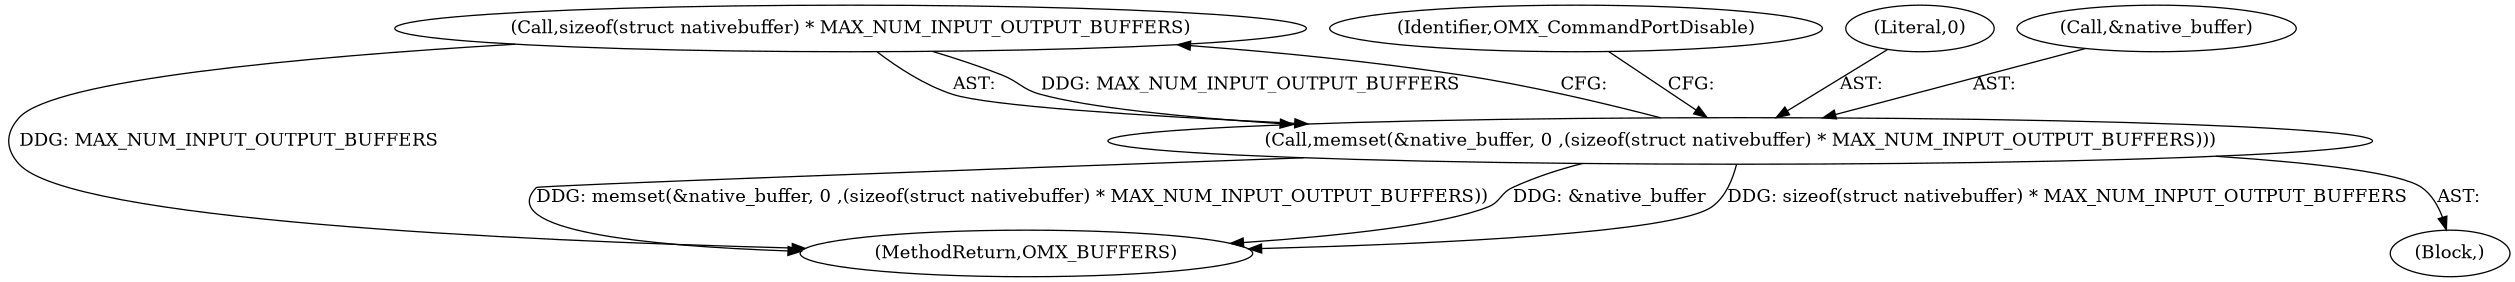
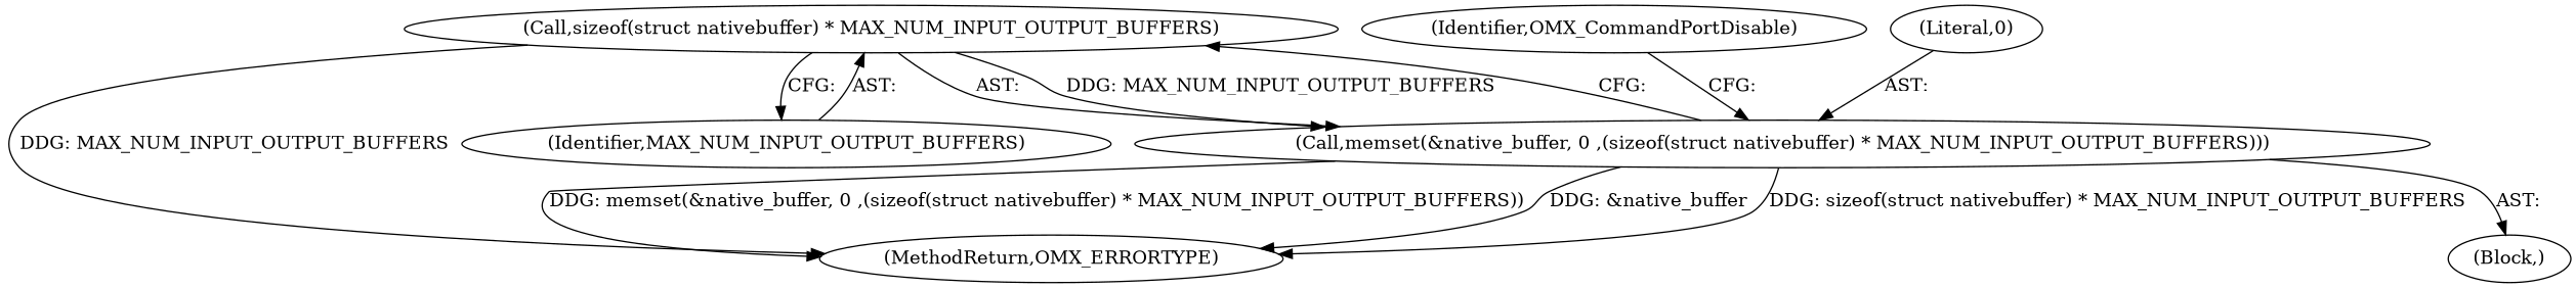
  digraph {
    n1 [label="(Call,sizeof(struct nativebuffer) * MAX_NUM_INPUT_OUTPUT_BUFFERS)"]
    n2 [label="(Call,memset(&native_buffer, 0 ,(sizeof(struct nativebuffer) * MAX_NUM_INPUT_OUTPUT_BUFFERS)))"]
-   n3 [label="(MethodReturn,OMX_BUFFERS)"]
+   n3 [label="(MethodReturn,OMX_ERRORTYPE)"]
+   n4 [label="(Identifier,MAX_NUM_INPUT_OUTPUT_BUFFERS)"]
    n5 [label="(Block,)"]
    n6 [label="(Identifier,OMX_CommandPortDisable)"]
    n7 [label="(Literal,0)"]
-   n8 [label="(Call,&native_buffer)"]
    n1 -> n2 [label="AST: "]
    n1 -> n2 [label="DDG: MAX_NUM_INPUT_OUTPUT_BUFFERS"]
    n1 -> n3 [label="DDG: MAX_NUM_INPUT_OUTPUT_BUFFERS"]
+   n1 -> n4 [label="CFG: "]
    n2 -> n1 [label="CFG: "]
    n2 -> n3 [label="DDG: sizeof(struct nativebuffer) * MAX_NUM_INPUT_OUTPUT_BUFFERS"]
    n2 -> n3 [label="DDG: memset(&native_buffer, 0 ,(sizeof(struct nativebuffer) * MAX_NUM_INPUT_OUTPUT_BUFFERS))"]
    n2 -> n3 [label="DDG: &native_buffer"]
    n2 -> n5 [label="AST: "]
+   n4 -> n1 [label="AST: "]
    n6 -> n2 [label="CFG: "]
    n7 -> n2 [label="AST: "]
-   n8 -> n2 [label="AST: "]
  }
